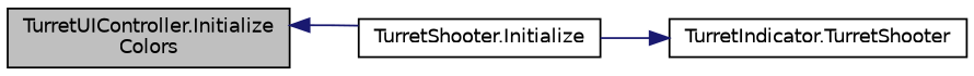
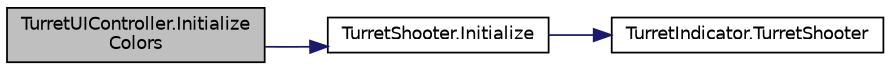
  digraph {
    rankdir=LR
    node [color=black fillcolor=white fontname=Helvetica fontsize=10 shape=record style=filled]
    edge [color=midnightblue fontname=Helvetica fontsize=10 labelfontname=Helvetica labelfontsize=10 style=solid]
    n1 [fillcolor=grey75 fontcolor=black height=0.2 label="TurretUIController.Initialize\lColors" width=0.4]
    n2 [height=0.2 label="TurretShooter.Initialize" width=0.4]
    n3 [height=0.2 label="TurretIndicator.TurretShooter" width=0.4]
-   n2 -> n1
+   n1 -> n2
    n2 -> n3
  }
